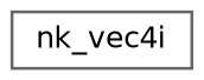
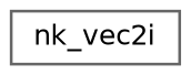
  digraph {
    rankdir=LR
-   n1 [color=grey40 fillcolor=white fontname=Helvetica fontsize=10 height=0.2 label=nk_vec4i shape=box style=filled width=0.4]
+   n1 [color=grey40 fillcolor=white fontname=Helvetica fontsize=10 height=0.2 label=nk_vec2i shape=box style=filled width=0.4]
  }
